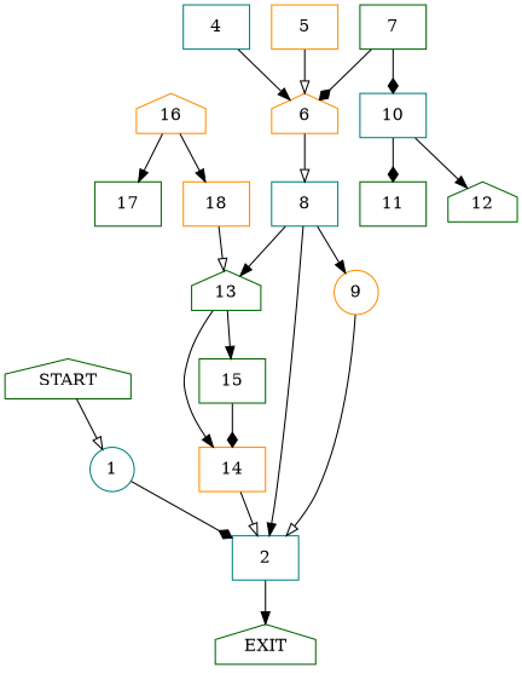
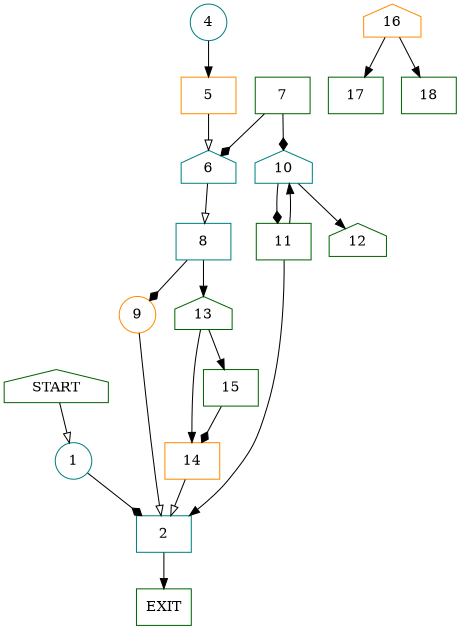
  digraph {
    node [color=darkgreen shape=box]
    edge [arrowhead=normal]
    n1 [label=START shape=house]
    1 [color=teal shape=circle]
    2 [color=teal]
-   n4 [label=EXIT shape=house]
-   4 [color=teal]
-   6 [color=darkorange shape=house]
+   n4 [label=EXIT]
+   4 [color=teal shape=circle]
+   6 [color=teal shape=house]
    5 [color=darkorange]
    8 [color=teal]
    7
-   10 [color=teal]
+   10 [color=teal shape=house]
    9 [color=darkorange shape=circle]
    13 [shape=house]
    11
    12 [shape=house]
    14 [color=darkorange]
    15
    16 [color=darkorange shape=house]
    17
-   18 [color=darkorange]
+   18
    n1 -> 1 [arrowhead=onormal]
    1 -> 2 [arrowhead=diamond]
    2 -> n4
-   4 -> 6
+   4 -> 5
    6 -> 8 [arrowhead=onormal]
    5 -> 6 [arrowhead=onormal]
-   8 -> 2
-   8 -> 9
+   11 -> 2
+   8 -> 9 [arrowhead=diamond]
    8 -> 13
    7 -> 6 [arrowhead=diamond]
    7 -> 10 [arrowhead=diamond]
    10 -> 11 [arrowhead=diamond]
    10 -> 12
    9 -> 2 [arrowhead=onormal]
    13 -> 14
    13 -> 15
+   11 -> 10
    14 -> 2 [arrowhead=onormal]
    15 -> 14 [arrowhead=diamond]
    16 -> 17
    16 -> 18
-   18 -> 13 [arrowhead=onormal]
  }
